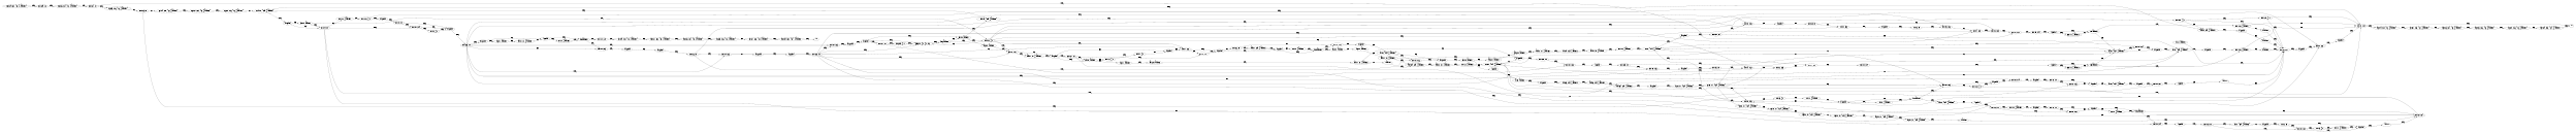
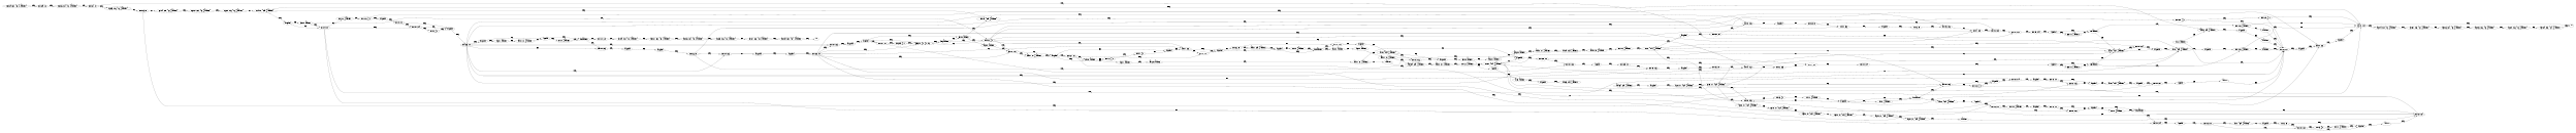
  digraph {
    rankdir=LR
    n1 [label="stp x29 , x30 , [ sp , #- address ]!"]
    n2 [label="mov x29 , sp"]
    n3 [label="stp x23 , x24 , [ sp , # address ]"]
    n4 [label="mov x24 , x1"]
    n5 [label="stp x25 , x26 , [ sp , # address ]"]
    n6 [label="mov x1 , x24"]
    n7 [label="mov x25 , x0"]
    n8 [label="bl symbol"]
    n9 [label="stp x19 , x20 , [ sp , # address ]"]
    n10 [label="mov x0 , x25"]
    n11 [label="stp x21 , x22 , [ sp , # address ]"]
    n12 [label="bl symbol"]
    n13 [label="stp x27 , x28 , [ sp , # address ]"]
    n14 [label="strb wzr , [ x29 , # address ]"]
    n15 [label="bl symbol"]
    n16 [label="ldrb w0 , [ x29 , # address ]"]
    n17 [label="add x0 , x29 , # address"]
    n18 [label="cbz x0 , address"]
    n19 [label="mov x19 , x0"]
    n20 [label="bl symbol"]
    n21 [label="mov x22 , # 0"]
    n22 [label="mov w0 , # address"]
    n23 [label="mov x0 , x19"]
    n24 [label="mov x0 , x19"]
    n25 [label="mov x0 , x19"]
    n26 [label="mov x21 , # 0"]
    n27 [label="ccmp x0 , # 0 , # 0 , eq"]
    n28 [label="mov x0 , x22"]
    n29 [label="mov x1 , x22"]
    n30 [label="mov x0 , x22"]
    n31 [label="mov x4 , x22"]
    n32 [label="mov x4 , x22"]
    n33 [label="mov w20 , # 0"]
    n34 [label="mov x0 , x21"]
    n35 [label="b.eq address"]
    n36 [label="add x1 , x1 , # address"]
    n37 [label="bl symbol"]
    n38 [label="mov x0 , x27"]
    n39 [label="bl symbol"]
    n40 [label="bl symbol"]
    n41 [label="mov x2 , x25"]
    n42 [label="mov x2 , x25"]
    n43 [label="mov w20 , # 0"]
    n44 [label="bl symbol"]
    n45 [label="mov x2 , # 0"]
    n46 [label="bl symbol"]
    n47 [label="bl symbol"]
    n48 [label="mov w0 , w20"]
    n49 [label="bl symbol"]
    n50 [label="ldp x19 , x20 , [ sp , # address ]"]
    n51 [label=ret]
    n52 [label="bl symbol"]
    n53 [label="mov x1 , x0"]
    n54 [label="mov x23 , x0"]
    n55 [label="bl symbol"]
    n56 [label="mov x0 , x23"]
    n57 [label="mov x0 , x23"]
    n58 [label="mov x0 , x23"]
    n59 [label="mov x0 , x23"]
    n60 [label="mov x0 , x23"]
    n61 [label="mov x0 , x23"]
    n62 [label="mov x0 , x23"]
    n63 [label="adrp x1 , address"]
    n64 [label="bl symbol"]
    n65 [label="bl symbol"]
    n66 [label="bl symbol"]
    n67 [label="bl symbol"]
    n68 [label="bl symbol"]
    n69 [label="bl symbol"]
    n70 [label="bl symbol"]
    n71 [label="bl symbol"]
    n72 [label="add x1 , x1 , # address"]
    n73 [label="tst w0 , # address"]
    n74 [label="b.ne address"]
    n75 [label="mov w0 , w20"]
    n76 [label="ldp x19 , x20 , [ sp , # address ]"]
    n77 [label="bl symbol"]
    n78 [label="ldp x21 , x22 , [ sp , # address ]"]
    n79 [label="mov x26 , x0"]
    n80 [label="mov x1 , x26"]
    n81 [label="mov x5 , x26"]
    n82 [label="bl symbol"]
    n83 [label="bl symbol"]
    n84 [label="mov x22 , x0"]
    n85 [label="bl symbol"]
    n86 [label="mov x21 , x0"]
    n87 [label="cbz x0 , address"]
    n88 [label="cmp x22 , # 0"]
    n89 [label="adrp x1 , address"]
    n90 [label="ldp x23 , x24 , [ sp , # address ]"]
    n91 [label="ldp x25 , x26 , [ sp , # address ]"]
    n92 [label="ldp x27 , x28 , [ sp , # address ]"]
    n93 [label="ldp x29 , x30 , [ sp ] , # address"]
    n94 [label=ret]
    n95 [label="cbz w0 , address"]
    n96 [label="mov x27 , x0"]
    n97 [label="cbz x0 , address"]
    n98 [label="bl symbol"]
    n99 [label="mov x0 , x27"]
    n100 [label="adrp x1 , address"]
    n101 [label="mov w2 , # 0"]
    n102 [label="bl symbol"]
    n103 [label="adrp x0 , address"]
    n104 [label="mov x1 , # 0"]
    n105 [label="add x1 , x1 , # address"]
    n106 [label="b address"]
    n107 [label="b address"]
    n108 [label="bl symbol"]
    n109 [label="add x19 , x29 , # address"]
    n110 [label="mov x20 , x0"]
    n111 [label="add x0 , x0 , # address"]
    n112 [label="mov w2 , # address"]
    n113 [label="mov x28 , x0"]
    n114 [label="bl symbol"]
    n115 [label="add x1 , x29 , # address"]
    n116 [label="mov x0 , x28"]
    n117 [label="tst w0 , # address"]
    n118 [label="b.ne address"]
    n119 [label="bl symbol"]
    n120 [label="adrp x1 , address"]
    n121 [label="adrp x0 , address"]
    n122 [label="ldr x0 , [ x29 , # address ]"]
    n123 [label="add x1 , x1 , # address"]
    n124 [label="ldp x21 , x22 , [ sp , # address ]"]
    n125 [label="ldp x23 , x24 , [ sp , # address ]"]
    n126 [label="ldp x25 , x26 , [ sp , # address ]"]
    n127 [label="ldp x27 , x28 , [ sp , # address ]"]
    n128 [label="ldp x29 , x30 , [ sp ] , # address"]
    n129 [label="str xzr , [ x19 , #- address ]!"]
    n130 [label="ldr x0 , [ x29 , # address ]"]
    n131 [label="ldr x0 , [ x29 , # address ]"]
    n132 [label="mov x0 , x23"]
    n133 [label="mov x0 , x23"]
    n134 [label="bl symbol"]
    n135 [label="bl symbol"]
    n136 [label="mov x3 , # 0"]
    n137 [label="mov w20 , # 0"]
    n138 [label="bl symbol"]
    n139 [label="mov x1 , x20"]
    n140 [label="mov x0 , x19"]
    n141 [label="mov x25 , x0"]
    n142 [label="mov x3 , x0"]
    n143 [label="bl symbol"]
    n144 [label="cmn w0 , # address"]
    n145 [label="b.eq address"]
    n146 [label="mov w20 , # address"]
    n147 [label="b address"]
    n148 [label="cbz x0 , address"]
    n149 [label="adrp x1 , address"]
    n150 [label="bl symbol"]
    n151 [label="adrp x0 , address"]
    n152 [label="cbz x0 , address"]
    n153 [label="add x1 , x1 , # address"]
    n154 [label="bl symbol"]
    n155 [label="add x19 , x29 , # address"]
    n156 [label="add x0 , x0 , # address"]
    n157 [label="mov w2 , # address"]
    n158 [label="str xzr , [ x19 , #- address ]!"]
    n159 [label="bl symbol"]
    n160 [label="mov x20 , x0"]
    n161 [label="mov x1 , x20"]
    n162 [label="mov x0 , x19"]
    n163 [label="mov x25 , x0"]
    n164 [label="mov x3 , x0"]
    n165 [label="bl symbol"]
    n166 [label="cmn w0 , # address"]
    n167 [label="b.ne address"]
    n168 [label="mov w20 , # address"]
    n169 [label="b address"]
    n170 [label="add x23 , x29 , # address"]
-   n171 [label="add x8 , x29 , # address"]
    n172 [label="add x24 , x29 , # address"]
    n173 [label="bl symbol"]
    n174 [label="ldp x0 , x1 , [ x29 , # address ]"]
    n175 [label="stp x0 , x1 , [ x29 , # address ]"]
    n176 [label="ldp x0 , x1 , [ x29 , # address ]"]
    n177 [label="stp x0 , x1 , [ x29 , # address ]"]
    n178 [label="ldp x0 , x1 , [ x29 , # address ]"]
    n179 [label="stp x0 , x1 , [ x29 , # address ]"]
    n180 [label="ldp x0 , x1 , [ x29 , # address ]"]
    n181 [label="stp x0 , x1 , [ x29 , # address ]"]
    n182 [label="b address"]
    n183 [label="mov x2 , x24"]
    n184 [label="tst w0 , # address"]
    n185 [label="b.ne address"]
    n186 [label="mov w1 , # address"]
    n187 [label="ldr x0 , [ x29 , # address ]"]
    n188 [label="bl symbol"]
    n189 [label="mov x20 , x0"]
    n190 [label="mov w0 , # address"]
    n191 [label="mov x0 , x20"]
    n192 [label="bl symbol"]
    n193 [label="bl symbol"]
    n194 [label="mov x1 , x0"]
    n195 [label="tst w0 , # address"]
    n196 [label="b.eq address"]
    n197 [label="mov x20 , x0"]
    n198 [label="mov x1 , x0"]
    n199 [label="ldr x0 , [ x29 , # address ]"]
    n200 [label="bl symbol"]
    n201 [label="b address"]
    n202 [label="ldr x0 , [ x29 , # address ]"]
    n203 [label="mov x0 , x20"]
    n204 [label="bl symbol"]
    n205 [label="bl symbol"]
    n206 [label="mov w3 , # 0"]
    n207 [label="mov x2 , x0"]
    n208 [label="b address"]
    n209 [label="mov w1 , # address"]
    n1 -> n2 [label=CFG]
    n2 -> n3 [label=CFG]
    n3 -> n4 [label=CFG]
    n4 -> n5 [label=CFG]
    n4 -> n6 [label=DFG]
    n5 -> n7 [label=CFG]
    n6 -> n8 [label=DFG]
    n7 -> n9 [label=CFG]
    n7 -> n10 [label=DFG]
    n8 -> n131 [label=CFG]
    n9 -> n11 [label=CFG]
    n10 -> n12 [label=DFG]
    n11 -> n13 [label=CFG]
    n12 -> n199 [label=CFG]
    n13 -> n14 [label=CFG]
    n14 -> n15 [label=CFG]
    n14 -> n16 [label=DFG]
    n14 -> n17 [label=DFG]
    n15 -> n18 [label=DFG]
    n15 -> n19 [label=DFG]
    n17 -> n20 [label=DFG]
    n18 -> n19 [label=CFG]
    n18 -> n21 [label=CFG]
    n19 -> n22 [label=CFG]
    n19 -> n23 [label=DFG]
    n19 -> n24 [label=DFG]
    n19 -> n25 [label=DFG]
    n20 -> n106 [label=CFG]
    n21 -> n26 [label=CFG]
    n21 -> n27 [label=DFG]
    n21 -> n28 [label=DFG]
    n21 -> n29 [label=CFG]
    n21 -> n30 [label=DFG]
    n21 -> n31 [label=DFG]
    n21 -> n32 [label=DFG]
    n22 -> n43 [label=CFG]
    n23 -> n44 [label=DFG]
    n23 -> n45 [label=CFG]
    n24 -> n46 [label=CFG]
    n25 -> n47 [label=DFG]
    n26 -> n33 [label=CFG]
    n26 -> n34 [label=DFG]
    n27 -> n35 [label=DFG]
    n28 -> n36 [label=CFG]
    n28 -> n37 [label=DFG]
    n29 -> n38 [label=CFG]
    n29 -> n39 [label=DFG]
    n30 -> n40 [label=DFG]
    n31 -> n41 [label=CFG]
    n32 -> n42 [label=CFG]
    n33 -> n34 [label=CFG]
    n33 -> n48 [label=DFG]
    n34 -> n49 [label=DFG]
    n35 -> n21 [label=CFG]
    n35 -> n87 [label=CFG]
    n36 -> n37 [label=CFG]
    n37 -> n96 [label=DFG]
    n37 -> n97 [label=DFG]
    n37 -> n98 [label=DFG]
    n38 -> n39 [label=DFG]
    n39 -> n113 [label=DFG]
    n39 -> n114 [label=DFG]
    n40 -> n48 [label=CFG]
    n41 -> n139 [label=CFG]
    n42 -> n161 [label=CFG]
    n43 -> n48 [label=DFG]
    n43 -> n52 [label=CFG]
    n44 -> n54 [label=DFG]
    n45 -> n44 [label=CFG]
    n46 -> n197 [label=DFG]
    n47 -> n198 [label=DFG]
    n48 -> n50 [label=CFG]
    n48 -> n51 [label=DFG]
    n49 -> n30 [label=CFG]
    n50 -> n124 [label=CFG]
    n52 -> n53 [label=DFG]
    n53 -> n23 [label=CFG]
    n53 -> n44 [label=DFG]
    n54 -> n55 [label=CFG]
    n54 -> n56 [label=DFG]
    n54 -> n57 [label=DFG]
    n54 -> n58 [label=DFG]
    n54 -> n59 [label=DFG]
    n54 -> n60 [label=DFG]
    n54 -> n61 [label=DFG]
    n54 -> n62 [label=DFG]
    n55 -> n63 [label=CFG]
    n55 -> n64 [label=DFG]
    n56 -> n65 [label=CFG]
    n57 -> n66 [label=CFG]
    n58 -> n67 [label=CFG]
    n59 -> n68 [label=CFG]
    n60 -> n69 [label=DFG]
    n61 -> n70 [label=CFG]
    n62 -> n71 [label=DFG]
    n63 -> n72 [label=CFG]
    n64 -> n73 [label=CFG]
    n64 -> n74 [label=DFG]
    n65 -> n77 [label=CFG]
    n66 -> n83 [label=CFG]
    n67 -> n85 [label=CFG]
    n68 -> n141 [label=DFG]
    n69 -> n142 [label=DFG]
    n70 -> n163 [label=DFG]
    n71 -> n164 [label=DFG]
    n72 -> n64 [label=CFG]
    n73 -> n74 [label=CFG]
    n74 -> n56 [label=CFG]
    n74 -> n75 [label=CFG]
    n75 -> n76 [label=CFG]
    n76 -> n78 [label=CFG]
    n77 -> n79 [label=DFG]
    n78 -> n90 [label=CFG]
    n79 -> n57 [label=CFG]
    n79 -> n80 [label=DFG]
    n79 -> n81 [label=DFG]
    n80 -> n82 [label=DFG]
    n81 -> n32 [label=CFG]
    n82 -> n148 [label=DFG]
    n83 -> n84 [label=DFG]
    n84 -> n27 [label=DFG]
    n84 -> n28 [label=DFG]
    n84 -> n29 [label=DFG]
    n84 -> n30 [label=DFG]
    n84 -> n31 [label=DFG]
    n84 -> n32 [label=DFG]
    n84 -> n58 [label=CFG]
    n85 -> n27 [label=DFG]
    n85 -> n86 [label=DFG]
    n85 -> n87 [label=DFG]
    n86 -> n34 [label=DFG]
    n86 -> n88 [label=CFG]
    n87 -> n16 [label=CFG]
    n87 -> n89 [label=CFG]
    n88 -> n27 [label=CFG]
    n89 -> n28 [label=CFG]
    n90 -> n91 [label=CFG]
    n91 -> n92 [label=CFG]
    n92 -> n93 [label=CFG]
    n93 -> n94 [label=CFG]
-   n26 -> n17 [label=CFG]
+   n95 -> n17 [label=CFG]
    n95 -> n34 [label=CFG]
    n96 -> n38 [label=DFG]
    n96 -> n97 [label=CFG]
    n96 -> n99 [label=DFG]
    n97 -> n100 [label=CFG]
    n97 -> n101 [label=CFG]
    n98 -> n29 [label=CFG]
    n99 -> n102 [label=DFG]
    n100 -> n103 [label=CFG]
    n101 -> n104 [label=CFG]
    n102 -> n201 [label=CFG]
    n103 -> n105 [label=CFG]
    n104 -> n98 [label=CFG]
    n105 -> n107 [label=CFG]
    n105 -> n108 [label=DFG]
    n106 -> n34 [label=CFG]
    n107 -> n109 [label=CFG]
    n108 -> n110 [label=DFG]
    n109 -> n111 [label=CFG]
    n110 -> n59 [label=CFG]
    n110 -> n139 [label=DFG]
    n111 -> n112 [label=CFG]
    n112 -> n129 [label=CFG]
    n113 -> n115 [label=CFG]
    n113 -> n116 [label=DFG]
    n114 -> n117 [label=CFG]
    n114 -> n118 [label=DFG]
    n115 -> n114 [label=DFG]
    n116 -> n119 [label=DFG]
    n117 -> n118 [label=CFG]
    n118 -> n116 [label=CFG]
    n118 -> n120 [label=CFG]
    n119 -> n122 [label=CFG]
    n120 -> n121 [label=CFG]
    n121 -> n123 [label=CFG]
    n122 -> n80 [label=CFG]
    n122 -> n82 [label=DFG]
    n123 -> n108 [label=DFG]
    n123 -> n109 [label=CFG]
    n124 -> n125 [label=CFG]
    n125 -> n126 [label=CFG]
    n126 -> n127 [label=CFG]
    n127 -> n128 [label=CFG]
    n128 -> n51 [label=CFG]
    n129 -> n108 [label=CFG]
    n129 -> n130 [label=DFG]
    n129 -> n131 [label=DFG]
    n129 -> n132 [label=DFG]
    n129 -> n133 [label=DFG]
    n130 -> n6 [label=CFG]
    n130 -> n8 [label=DFG]
    n131 -> n134 [label=DFG]
    n132 -> n135 [label=DFG]
    n132 -> n136 [label=CFG]
    n133 -> n137 [label=CFG]
    n133 -> n138 [label=DFG]
    n134 -> n146 [label=CFG]
    n135 -> n184 [label=CFG]
    n135 -> n185 [label=DFG]
    n136 -> n186 [label=CFG]
    n137 -> n48 [label=DFG]
    n137 -> n138 [label=CFG]
    n138 -> n25 [label=CFG]
    n139 -> n140 [label=CFG]
    n140 -> n143 [label=CFG]
    n141 -> n41 [label=DFG]
    n141 -> n60 [label=CFG]
    n142 -> n31 [label=CFG]
    n143 -> n144 [label=CFG]
    n143 -> n145 [label=DFG]
    n144 -> n145 [label=CFG]
    n145 -> n130 [label=CFG]
    n145 -> n146 [label=CFG]
    n146 -> n48 [label=DFG]
    n146 -> n147 [label=CFG]
    n147 -> n34 [label=CFG]
    n148 -> n149 [label=CFG]
    n148 -> n150 [label=CFG]
    n149 -> n151 [label=CFG]
    n150 -> n152 [label=DFG]
    n151 -> n153 [label=CFG]
    n152 -> n34 [label=CFG]
    n152 -> n154 [label=CFG]
    n153 -> n155 [label=CFG]
    n154 -> n170 [label=CFG]
    n155 -> n156 [label=CFG]
    n156 -> n157 [label=CFG]
    n157 -> n158 [label=CFG]
    n158 -> n130 [label=DFG]
    n158 -> n131 [label=DFG]
    n158 -> n132 [label=DFG]
    n158 -> n133 [label=DFG]
    n158 -> n159 [label=CFG]
    n159 -> n160 [label=DFG]
    n160 -> n61 [label=CFG]
    n160 -> n161 [label=DFG]
    n161 -> n162 [label=CFG]
    n162 -> n165 [label=CFG]
    n163 -> n42 [label=DFG]
    n163 -> n62 [label=CFG]
    n164 -> n81 [label=CFG]
    n165 -> n166 [label=CFG]
    n165 -> n167 [label=DFG]
    n166 -> n167 [label=CFG]
    n167 -> n130 [label=CFG]
    n167 -> n168 [label=CFG]
    n168 -> n48 [label=DFG]
    n168 -> n169 [label=CFG]
    n169 -> n34 [label=CFG]
-   n170 -> n171 [label=CFG]
-   n171 -> n172 [label=CFG]
    n172 -> n173 [label=CFG]
    n173 -> n174 [label=CFG]
    n174 -> n175 [label=DFG]
    n175 -> n130 [label=DFG]
    n175 -> n131 [label=DFG]
    n175 -> n132 [label=DFG]
    n175 -> n133 [label=DFG]
    n175 -> n176 [label=CFG]
    n176 -> n177 [label=DFG]
    n177 -> n178 [label=CFG]
    n178 -> n179 [label=DFG]
    n179 -> n180 [label=CFG]
    n180 -> n181 [label=DFG]
    n181 -> n182 [label=CFG]
    n182 -> n183 [label=CFG]
    n183 -> n132 [label=CFG]
    n183 -> n135 [label=DFG]
    n184 -> n185 [label=CFG]
    n185 -> n133 [label=CFG]
    n185 -> n187 [label=CFG]
    n186 -> n135 [label=CFG]
    n187 -> n188 [label=CFG]
    n188 -> n189 [label=DFG]
    n189 -> n190 [label=CFG]
    n189 -> n191 [label=DFG]
    n190 -> n192 [label=CFG]
    n191 -> n193 [label=DFG]
    n192 -> n194 [label=DFG]
    n193 -> n195 [label=CFG]
    n193 -> n196 [label=DFG]
    n194 -> n191 [label=CFG]
    n194 -> n193 [label=DFG]
    n195 -> n196 [label=CFG]
    n196 -> n24 [label=CFG]
    n196 -> n183 [label=CFG]
    n197 -> n202 [label=CFG]
    n197 -> n203 [label=DFG]
    n198 -> n10 [label=CFG]
    n198 -> n12 [label=DFG]
    n199 -> n200 [label=DFG]
    n200 -> n99 [label=CFG]
    n201 -> n34 [label=CFG]
    n202 -> n204 [label=DFG]
    n203 -> n205 [label=DFG]
    n203 -> n206 [label=CFG]
    n204 -> n207 [label=DFG]
    n205 -> n208 [label=CFG]
    n206 -> n209 [label=CFG]
    n207 -> n203 [label=CFG]
    n207 -> n205 [label=DFG]
    n208 -> n183 [label=CFG]
    n209 -> n205 [label=CFG]
  }
